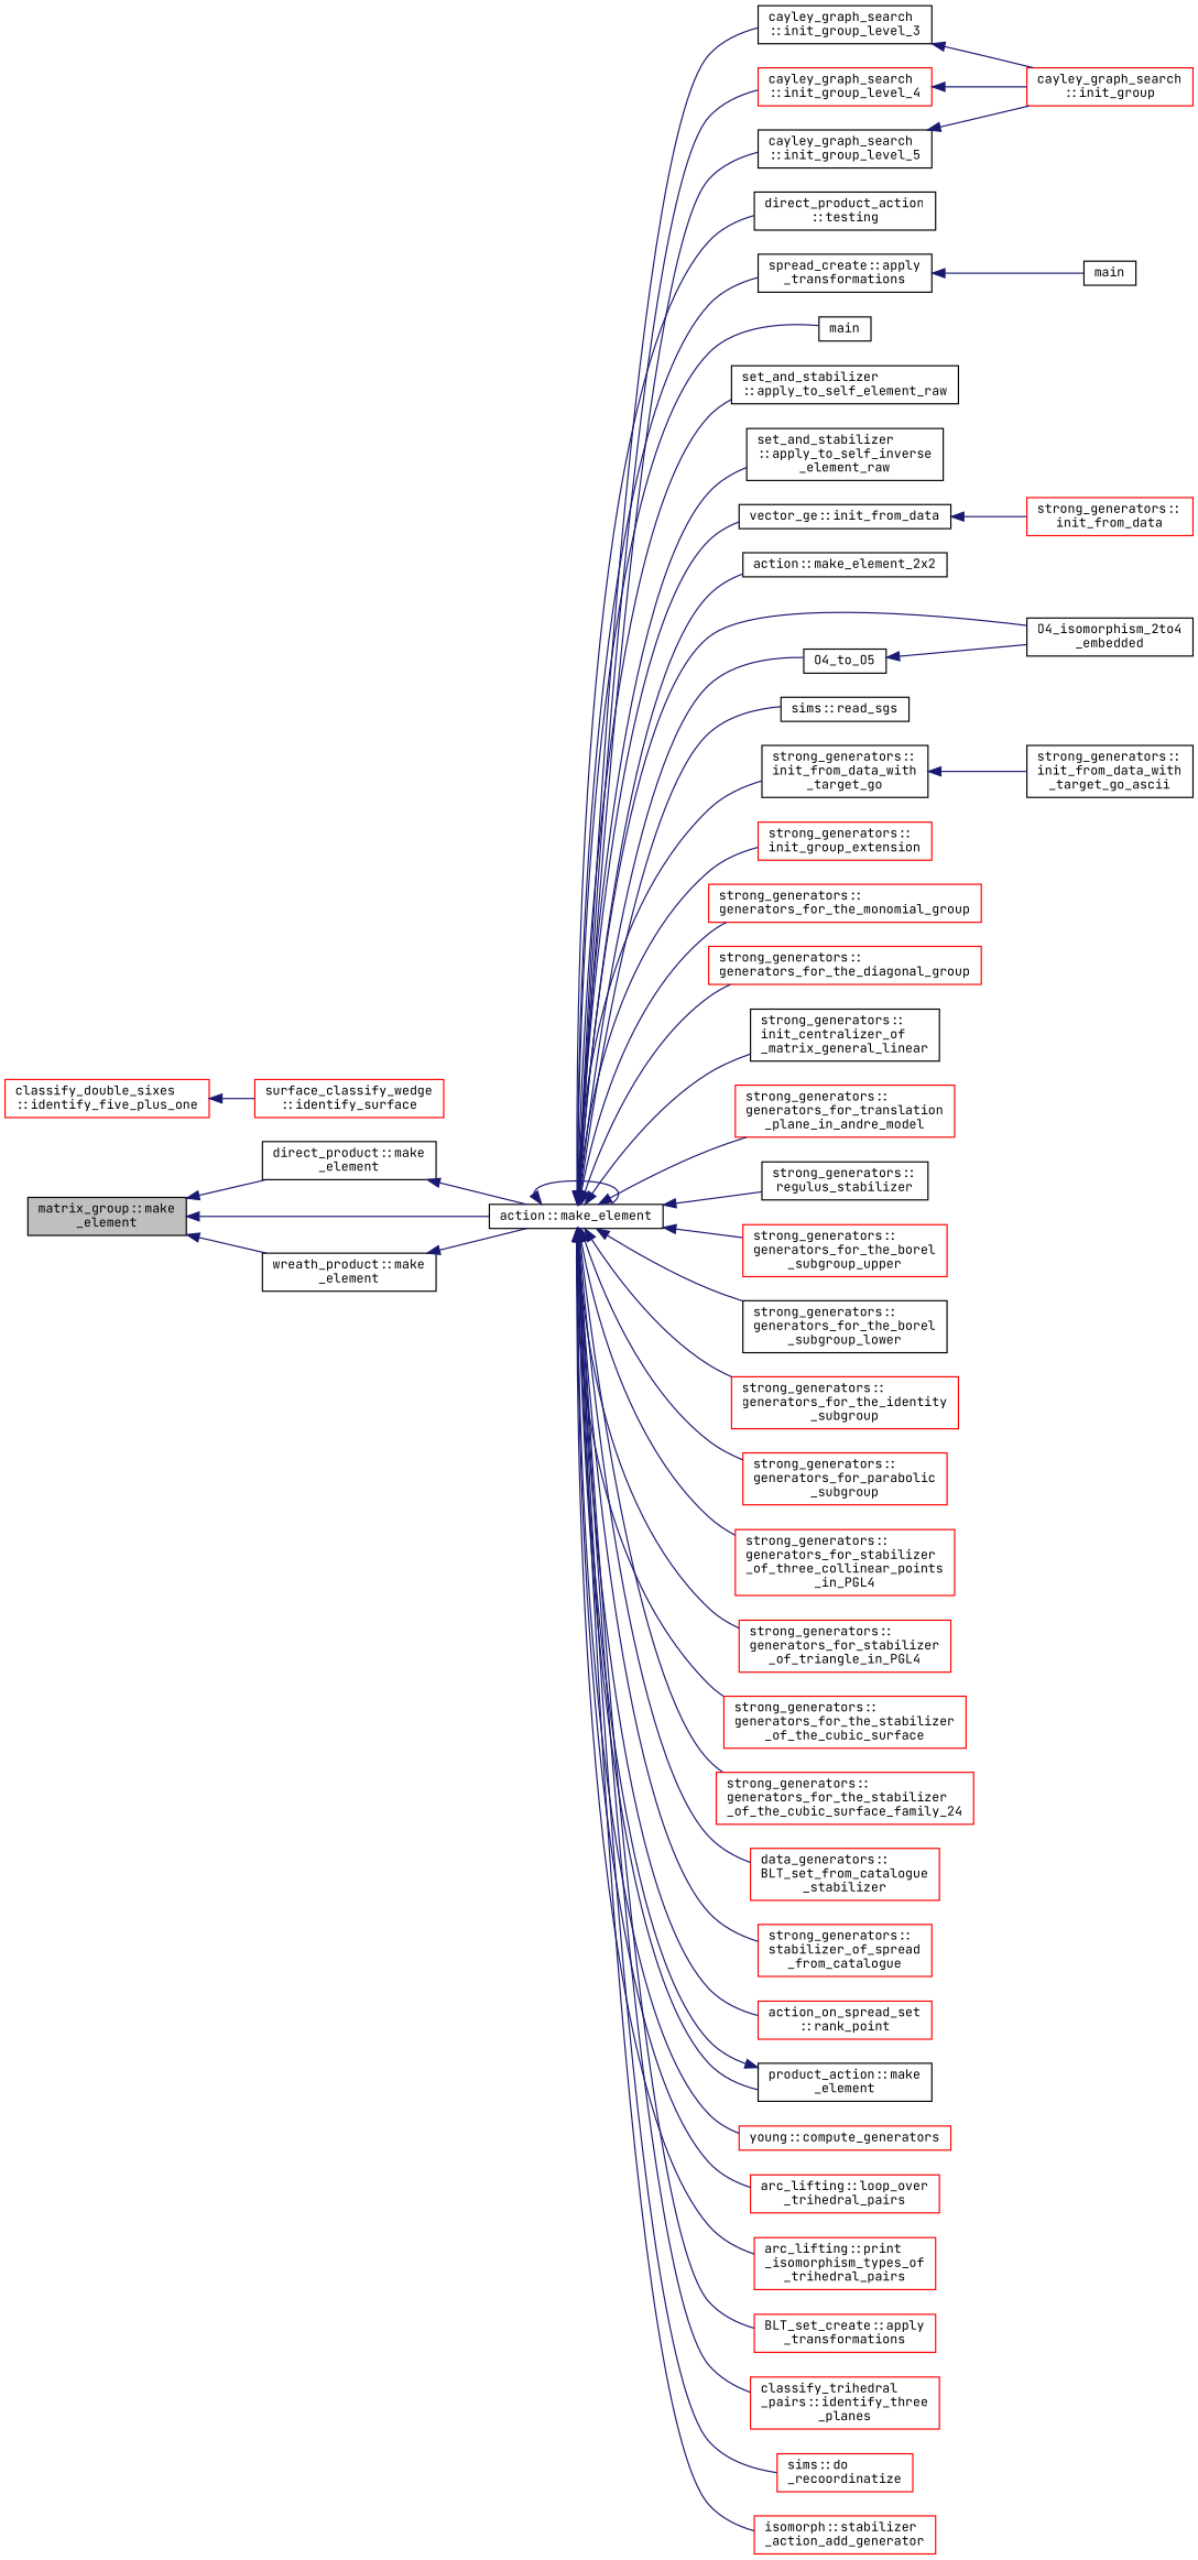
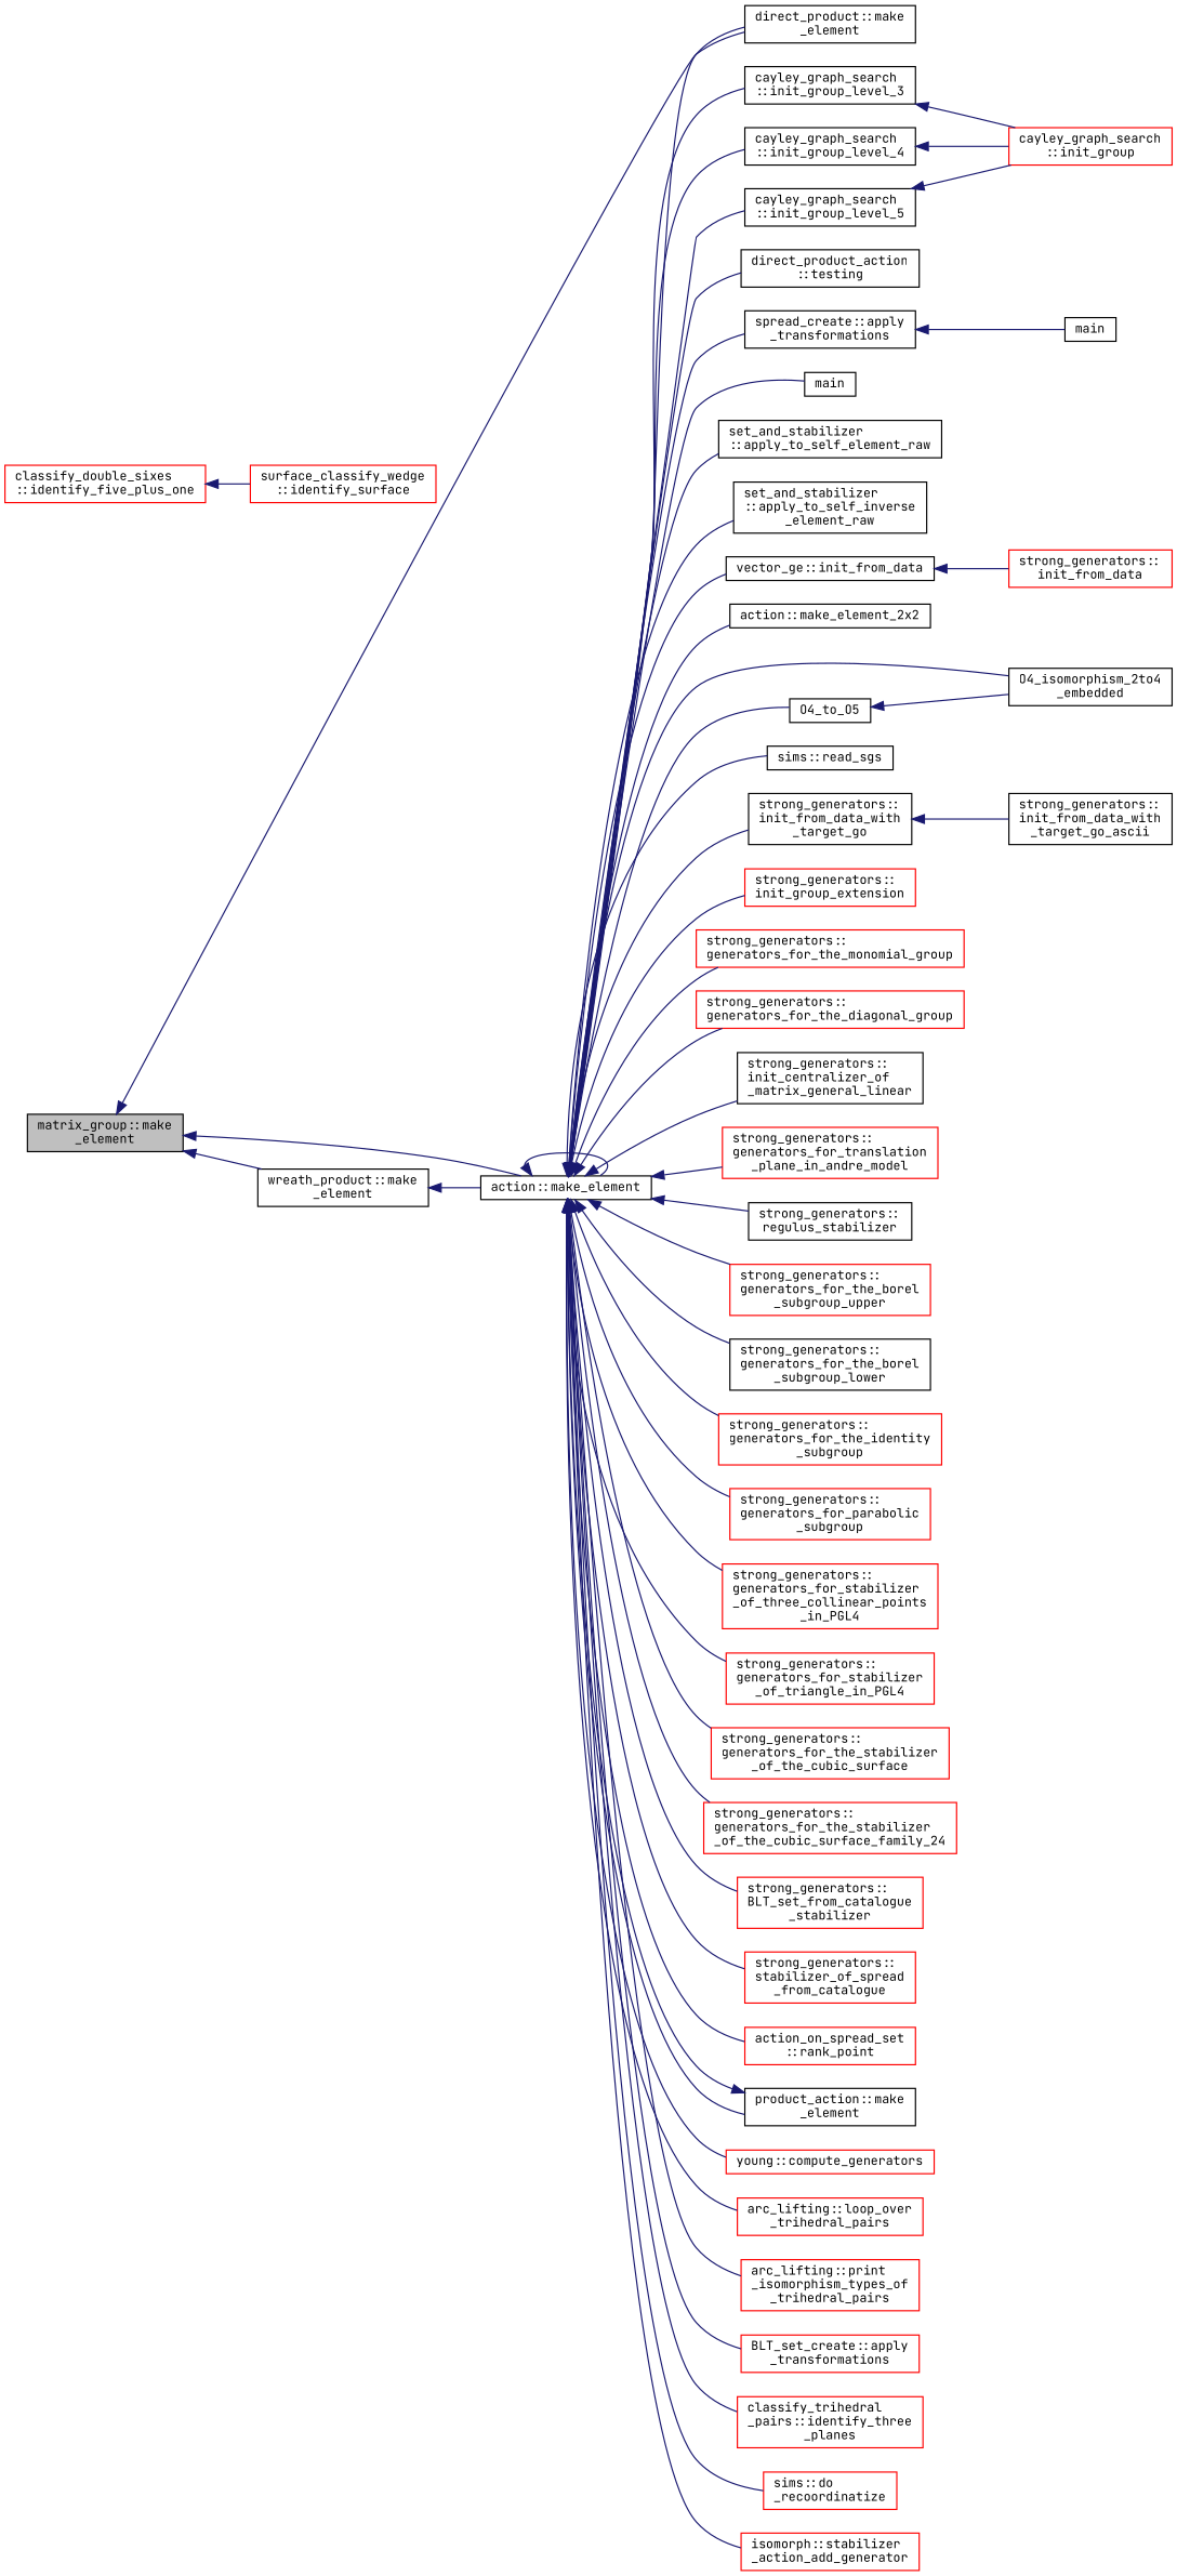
  digraph {
    fontname="JetBrains Mono"
    rankdir=LR
    node [color=red fillcolor=white fontname="JetBrains Mono" fontsize=10 shape=record style=filled]
    edge [color=midnightblue dir=back fontname="JetBrains Mono" fontsize=10 labelfontname=Helvetica labelfontsize=10 style=solid]
    n1 [color=black fillcolor=grey75 fontcolor=black height=0.2 label="matrix_group::make\l_element" width=0.4]
    n2 [color=black height=0.2 label="direct_product::make\l_element" width=0.4]
    n3 [color=black height=0.2 label="action::make_element" width=0.4]
    n4 [color=black height=0.2 label="wreath_product::make\l_element" width=0.4]
    n5 [color=black height=0.2 label="cayley_graph_search\l::init_group_level_3" width=0.4]
-   n6 [height=0.2 label="cayley_graph_search\l::init_group_level_4" width=0.4]
+   n6 [color=black height=0.2 label="cayley_graph_search\l::init_group_level_4" width=0.4]
    n7 [color=black height=0.2 label="cayley_graph_search\l::init_group_level_5" width=0.4]
    n8 [color=black height=0.2 label="direct_product_action\l::testing" width=0.4]
    n9 [color=black height=0.2 label="spread_create::apply\l_transformations" width=0.4]
    n10 [color=black height=0.2 label=main width=0.4]
    n11 [color=black height=0.2 label="set_and_stabilizer\l::apply_to_self_element_raw" width=0.4]
    n12 [color=black height=0.2 label="set_and_stabilizer\l::apply_to_self_inverse\l_element_raw" width=0.4]
    n13 [color=black height=0.2 label="vector_ge::init_from_data" width=0.4]
    n14 [color=black height=0.2 label="action::make_element_2x2" width=0.4]
    n15 [color=black height=0.2 label="O4_isomorphism_2to4\l_embedded" width=0.4]
    n16 [color=black height=0.2 label=O4_to_O5 width=0.4]
    n17 [color=black height=0.2 label="sims::read_sgs" width=0.4]
    n18 [color=black height=0.2 label="strong_generators::\linit_from_data_with\l_target_go" width=0.4]
    n19 [height=0.2 label="strong_generators::\linit_group_extension" width=0.4]
    n20 [height=0.2 label="strong_generators::\lgenerators_for_the_monomial_group" width=0.4]
    n21 [height=0.2 label="strong_generators::\lgenerators_for_the_diagonal_group" width=0.4]
    n22 [color=black height=0.2 label="strong_generators::\linit_centralizer_of\l_matrix_general_linear" width=0.4]
    n23 [height=0.2 label="strong_generators::\lgenerators_for_translation\l_plane_in_andre_model" width=0.4]
    n24 [color=black height=0.2 label="strong_generators::\lregulus_stabilizer" width=0.4]
    n25 [height=0.2 label="strong_generators::\lgenerators_for_the_borel\l_subgroup_upper" width=0.4]
    n26 [color=black height=0.2 label="strong_generators::\lgenerators_for_the_borel\l_subgroup_lower" width=0.4]
    n27 [height=0.2 label="strong_generators::\lgenerators_for_the_identity\l_subgroup" width=0.4]
    n28 [height=0.2 label="strong_generators::\lgenerators_for_parabolic\l_subgroup" width=0.4]
    n29 [height=0.2 label="strong_generators::\lgenerators_for_stabilizer\l_of_three_collinear_points\l_in_PGL4" width=0.4]
    n30 [height=0.2 label="strong_generators::\lgenerators_for_stabilizer\l_of_triangle_in_PGL4" width=0.4]
    n31 [height=0.2 label="strong_generators::\lgenerators_for_the_stabilizer\l_of_the_cubic_surface" width=0.4]
    n32 [height=0.2 label="strong_generators::\lgenerators_for_the_stabilizer\l_of_the_cubic_surface_family_24" width=0.4]
-   n33 [height=0.2 label="data_generators::\lBLT_set_from_catalogue\l_stabilizer" width=0.4]
+   n33 [height=0.2 label="strong_generators::\lBLT_set_from_catalogue\l_stabilizer" width=0.4]
    n34 [height=0.2 label="strong_generators::\lstabilizer_of_spread\l_from_catalogue" width=0.4]
    n35 [height=0.2 label="action_on_spread_set\l::rank_point" width=0.4]
    n36 [color=black height=0.2 label="product_action::make\l_element" width=0.4]
    n37 [height=0.2 label="young::compute_generators" width=0.4]
    n38 [height=0.2 label="arc_lifting::loop_over\l_trihedral_pairs" width=0.4]
    n39 [height=0.2 label="arc_lifting::print\l_isomorphism_types_of\l_trihedral_pairs" width=0.4]
    n40 [height=0.2 label="BLT_set_create::apply\l_transformations" width=0.4]
    n41 [height=0.2 label="classify_trihedral\l_pairs::identify_three\l_planes" width=0.4]
    n42 [height=0.2 label="sims::do\l_recoordinatize" width=0.4]
    n43 [height=0.2 label="isomorph::stabilizer\l_action_add_generator" width=0.4]
    n44 [height=0.2 label="cayley_graph_search\l::init_group" width=0.4]
    n45 [color=black height=0.2 label=main width=0.4]
    n46 [height=0.2 label="strong_generators::\linit_from_data" width=0.4]
    n47 [color=black height=0.2 label="strong_generators::\linit_from_data_with\l_target_go_ascii" width=0.4]
    n48 [height=0.2 label="classify_double_sixes\l::identify_five_plus_one" width=0.4]
    n49 [height=0.2 label="surface_classify_wedge\l::identify_surface" width=0.4]
    n1 -> n2
    n1 -> n3
    n1 -> n4
-   n2 -> n3
+   n3 -> n2
    n3 -> n3
    n3 -> n5
    n3 -> n6
    n3 -> n7
    n3 -> n8
    n3 -> n9
    n3 -> n10
    n3 -> n11
    n3 -> n12
    n3 -> n13
    n3 -> n14
    n3 -> n15
    n3 -> n16
    n3 -> n17
    n3 -> n18
    n3 -> n19
    n3 -> n20
    n3 -> n21
    n3 -> n22
    n3 -> n23
    n3 -> n24
    n3 -> n25
    n3 -> n26
    n3 -> n27
    n3 -> n28
    n3 -> n29
    n3 -> n30
    n3 -> n31
    n3 -> n32
    n3 -> n33
    n3 -> n34
    n3 -> n35
    n3 -> n36
    n3 -> n37
    n3 -> n38
    n3 -> n39
    n3 -> n40
    n3 -> n41
    n3 -> n42
    n3 -> n43
    n4 -> n3
    n5 -> n44
    n6 -> n44
    n7 -> n44
    n9 -> n45
    n13 -> n46
    n16 -> n15
    n18 -> n47
    n36 -> n3
    n48 -> n49
  }
